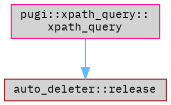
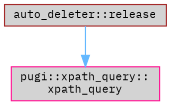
  digraph {
    rankdir=TB
    fontname="IBM Plex Mono"
    node [fillcolor=lightgrey fontname="IBM Plex Mono" fontsize=10 shape=box style=filled]
    n1 [color=deeppink fontcolor=black height=0.2 label="pugi::xpath_query::\lxpath_query" width=0.4]
    n2 [color=brown height=0.2 label="auto_deleter::release" width=0.4]
-   n1 -> n2 [color=steelblue1 fontname="IBM Plex Mono" fontsize=10 labelfontname=Helvetica labelfontsize=10 style=solid]
+   n2 -> n1 [color=steelblue1 fontname="IBM Plex Mono" fontsize=10 labelfontname=Helvetica labelfontsize=10 style=solid]
  }
